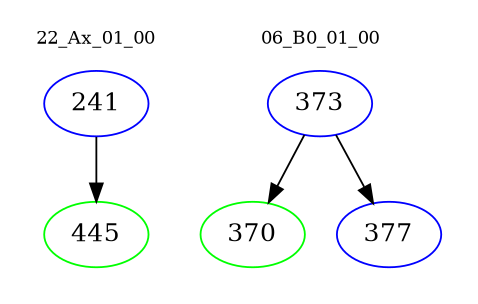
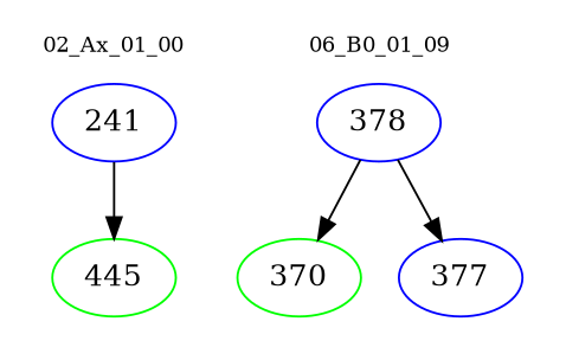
  digraph {
    node [color=blue]
    edge [color=black]
    n1 [label=241]
    n2 [color=green label=445]
-   n3 [label=373]
+   n3 [label=378]
    n4 [color=green label=370]
    n5 [label=377]
    subgraph cluster_1 {
      color=white
      fontsize=10
-     label="22_Ax_01_00"
+     label="02_Ax_01_00"
      n1
      n2
    }
    subgraph cluster_2 {
      color=white
      fontsize=10
-     label="06_B0_01_00"
+     label="06_B0_01_09"
      n3
      n4
      n5
    }
    n1 -> n2
    n3 -> n4
    n3 -> n5
  }
